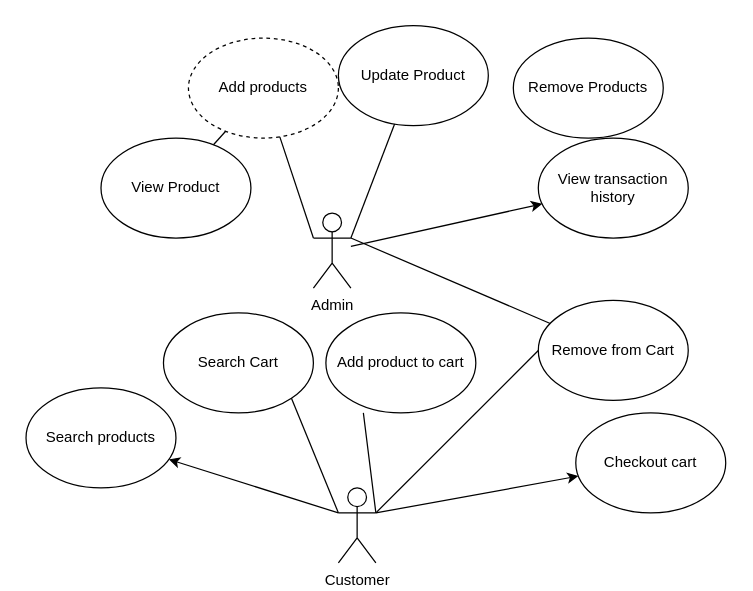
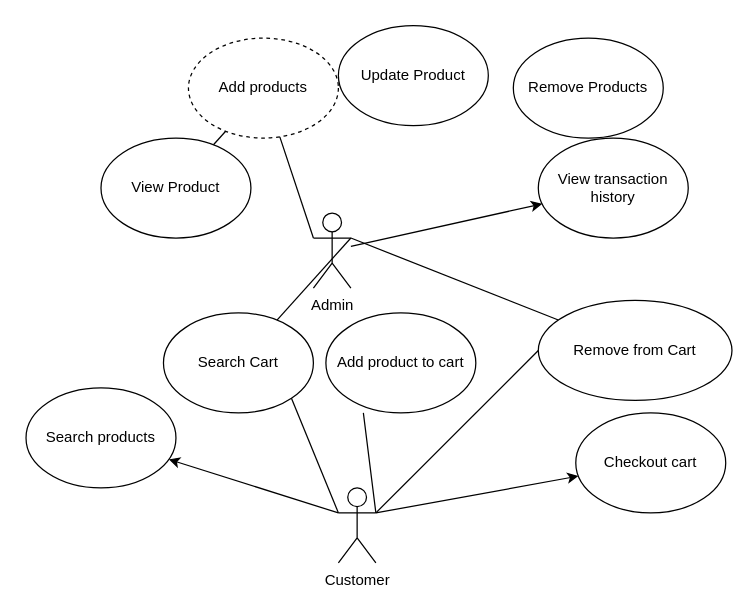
  <mxCell id="0" />
  <mxCell id="1" parent="0" />
  <mxCell id="2" value="Admin&lt;br&gt;" style="shape=umlActor;verticalLabelPosition=bottom;verticalAlign=top;html=1;outlineConnect=0;" parent="1" vertex="1"><mxGeometry x="250" y="170" width="30" height="60" as="geometry" /></mxCell>
  <mxCell id="3" value="Add products" style="ellipse;whiteSpace=wrap;html=1;dashed=1;" parent="1" vertex="1"><mxGeometry x="150" y="30" width="120" height="80" as="geometry" /></mxCell>
  <mxCell id="4" value="" style="endArrow=none;html=1;rounded=0;exitX=0;exitY=0.333;exitDx=0;exitDy=0;exitPerimeter=0;" parent="1" source="2" target="3" edge="1"><mxGeometry width="50" height="50" relative="1" as="geometry"><mxPoint x="310" y="240" as="sourcePoint" /><mxPoint x="360" y="190" as="targetPoint" /></mxGeometry></mxCell>
  <mxCell id="5" value="Update Product" style="ellipse;whiteSpace=wrap;html=1;" parent="1" vertex="1"><mxGeometry x="270" y="20" width="120" height="80" as="geometry" /></mxCell>
- <mxCell id="6" value="" style="endArrow=none;html=1;rounded=0;exitX=1;exitY=0.333;exitDx=0;exitDy=0;exitPerimeter=0;" parent="1" source="2" target="5" edge="1"><mxGeometry width="50" height="50" relative="1" as="geometry"><mxPoint x="490" y="160" as="sourcePoint" /><mxPoint x="600" y="160" as="targetPoint" /></mxGeometry></mxCell>
+ <mxCell id="6" value="" style="endArrow=none;html=1;rounded=0;exitX=1;exitY=0.333;exitDx=0;exitDy=0;exitPerimeter=0;" parent="1" source="2" target="12" edge="1"><mxGeometry width="50" height="50" relative="1" as="geometry"><mxPoint x="490" y="160" as="sourcePoint" /><mxPoint x="600" y="160" as="targetPoint" /></mxGeometry></mxCell>
  <mxCell id="7" value="Remove Products" style="ellipse;whiteSpace=wrap;html=1;" parent="1" vertex="1"><mxGeometry x="410" y="30" width="120" height="80" as="geometry" /></mxCell>
  <mxCell id="8" value="" style="endArrow=none;html=1;rounded=0;exitX=1;exitY=0.333;exitDx=0;exitDy=0;exitPerimeter=0;" parent="1" source="2" target="16" edge="1"><mxGeometry width="50" height="50" relative="1" as="geometry"><mxPoint x="310" y="240" as="sourcePoint" /><mxPoint x="360" y="190" as="targetPoint" /></mxGeometry></mxCell>
  <mxCell id="9" value="View Product" style="ellipse;whiteSpace=wrap;html=1;" parent="1" vertex="1"><mxGeometry x="80" y="110" width="120" height="80" as="geometry" /></mxCell>
  <mxCell id="10" value="Customer" style="shape=umlActor;verticalLabelPosition=bottom;verticalAlign=top;html=1;outlineConnect=0;" parent="1" vertex="1"><mxGeometry x="270" y="390" width="30" height="60" as="geometry" /></mxCell>
  <mxCell id="11" value="" style="endArrow=none;html=1;rounded=0;" parent="1" source="9" target="3" edge="1"><mxGeometry width="50" height="50" relative="1" as="geometry"><mxPoint x="310" y="300" as="sourcePoint" /><mxPoint x="360" y="250" as="targetPoint" /></mxGeometry></mxCell>
  <mxCell id="12" value="Search Cart" style="ellipse;whiteSpace=wrap;html=1;" parent="1" vertex="1"><mxGeometry x="130" y="250" width="120" height="80" as="geometry" /></mxCell>
  <mxCell id="13" value="" style="endArrow=none;html=1;rounded=0;exitX=1;exitY=1;exitDx=0;exitDy=0;entryX=0;entryY=0.333;entryDx=0;entryDy=0;entryPerimeter=0;" parent="1" source="12" target="10" edge="1"><mxGeometry width="50" height="50" relative="1" as="geometry"><mxPoint x="310" y="300" as="sourcePoint" /><mxPoint x="360" y="250" as="targetPoint" /></mxGeometry></mxCell>
  <mxCell id="14" value="Add product to cart" style="ellipse;whiteSpace=wrap;html=1;" parent="1" vertex="1"><mxGeometry x="260" y="250" width="120" height="80" as="geometry" /></mxCell>
  <mxCell id="15" value="" style="endArrow=none;html=1;rounded=0;exitX=1;exitY=0.333;exitDx=0;exitDy=0;exitPerimeter=0;entryX=0.25;entryY=1;entryDx=0;entryDy=0;entryPerimeter=0;" parent="1" source="10" target="14" edge="1"><mxGeometry width="50" height="50" relative="1" as="geometry"><mxPoint x="310" y="300" as="sourcePoint" /><mxPoint x="360" y="250" as="targetPoint" /><Array as="points" /></mxGeometry></mxCell>
- <mxCell id="16" value="Remove from Cart" style="ellipse;whiteSpace=wrap;html=1;" parent="1" vertex="1"><mxGeometry x="430" y="240" width="120" height="80" as="geometry" /></mxCell>
+ <mxCell id="16" value="Remove from Cart" style="ellipse;whiteSpace=wrap;html=1;" parent="1" vertex="1"><mxGeometry x="430" y="240" width="155" height="80" as="geometry" /></mxCell>
  <mxCell id="17" value="" style="endArrow=none;html=1;rounded=0;entryX=0;entryY=0.5;entryDx=0;entryDy=0;exitX=1;exitY=0.333;exitDx=0;exitDy=0;exitPerimeter=0;" parent="1" source="10" target="16" edge="1"><mxGeometry width="50" height="50" relative="1" as="geometry"><mxPoint x="310" y="300" as="sourcePoint" /><mxPoint x="360" y="250" as="targetPoint" /></mxGeometry></mxCell>
  <mxCell id="18" value="Search products" style="ellipse;whiteSpace=wrap;html=1;" parent="1" vertex="1"><mxGeometry x="20" y="310" width="120" height="80" as="geometry" /></mxCell>
  <mxCell id="19" value="" style="endArrow=classic;html=1;rounded=0;" parent="1" target="18" edge="1"><mxGeometry width="50" height="50" relative="1" as="geometry"><mxPoint x="270" y="410" as="sourcePoint" /><mxPoint x="360" y="250" as="targetPoint" /></mxGeometry></mxCell>
  <mxCell id="20" value="Checkout cart" style="ellipse;whiteSpace=wrap;html=1;" parent="1" vertex="1"><mxGeometry x="460" y="330" width="120" height="80" as="geometry" /></mxCell>
  <mxCell id="21" value="" style="endArrow=classic;html=1;rounded=0;" parent="1" target="20" edge="1"><mxGeometry width="50" height="50" relative="1" as="geometry"><mxPoint x="300" y="410" as="sourcePoint" /><mxPoint x="360" y="250" as="targetPoint" /></mxGeometry></mxCell>
  <mxCell id="22" value="View transaction history" style="ellipse;whiteSpace=wrap;html=1;" parent="1" vertex="1"><mxGeometry x="430" y="110" width="120" height="80" as="geometry" /></mxCell>
  <mxCell id="23" value="" style="endArrow=classic;html=1;rounded=0;" parent="1" source="2" target="22" edge="1"><mxGeometry width="50" height="50" relative="1" as="geometry"><mxPoint x="310" y="290" as="sourcePoint" /><mxPoint x="360" y="240" as="targetPoint" /></mxGeometry></mxCell>
